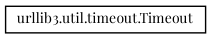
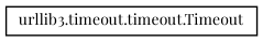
  digraph {
    rankdir=LR
    fontname="Playfair Display"
-   n1 [color=black fillcolor=white fontname="Playfair Display" fontsize=10 height=0.2 label="urllib3.util.timeout.Timeout" shape=record style=filled width=0.4]
+   n1 [color=black fillcolor=white fontname="Playfair Display" fontsize=10 height=0.2 label="urllib3.timeout.timeout.Timeout" shape=record style=filled width=0.4]
  }
